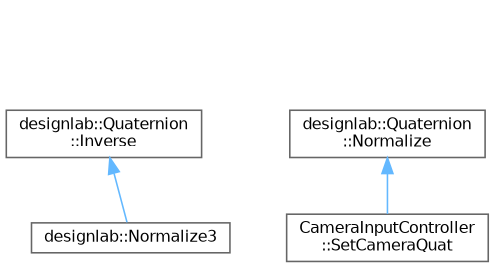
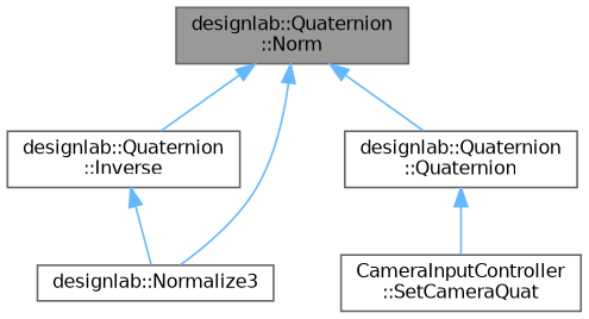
  digraph {
    rankdir=TB
    node [color=grey40 fillcolor=white fontname=Helvetica fontsize=10 shape=box style=filled]
    edge [color=steelblue1 dir=back fontname=Helvetica fontsize=10 labelfontname=Helvetica labelfontsize=10 style=solid]
+   n1 [color=gray40 fillcolor=grey60 fontcolor=black height=0.2 label="designlab::Quaternion\l::Norm" width=0.4]
    n2 [height=0.2 label="designlab::Quaternion\l::Inverse" width=0.4]
    n3 [height=0.2 label="designlab::Normalize3" width=0.4]
-   n4 [height=0.2 label="designlab::Quaternion\l::Normalize" width=0.4]
+   n4 [height=0.2 label="designlab::Quaternion\l::Quaternion" width=0.4]
    n5 [height=0.2 label="CameraInputController\l::SetCameraQuat" width=0.4]
+   n1 -> n2
+   n1 -> n3
+   n1 -> n4
    n2 -> n3
    n4 -> n5
  }
